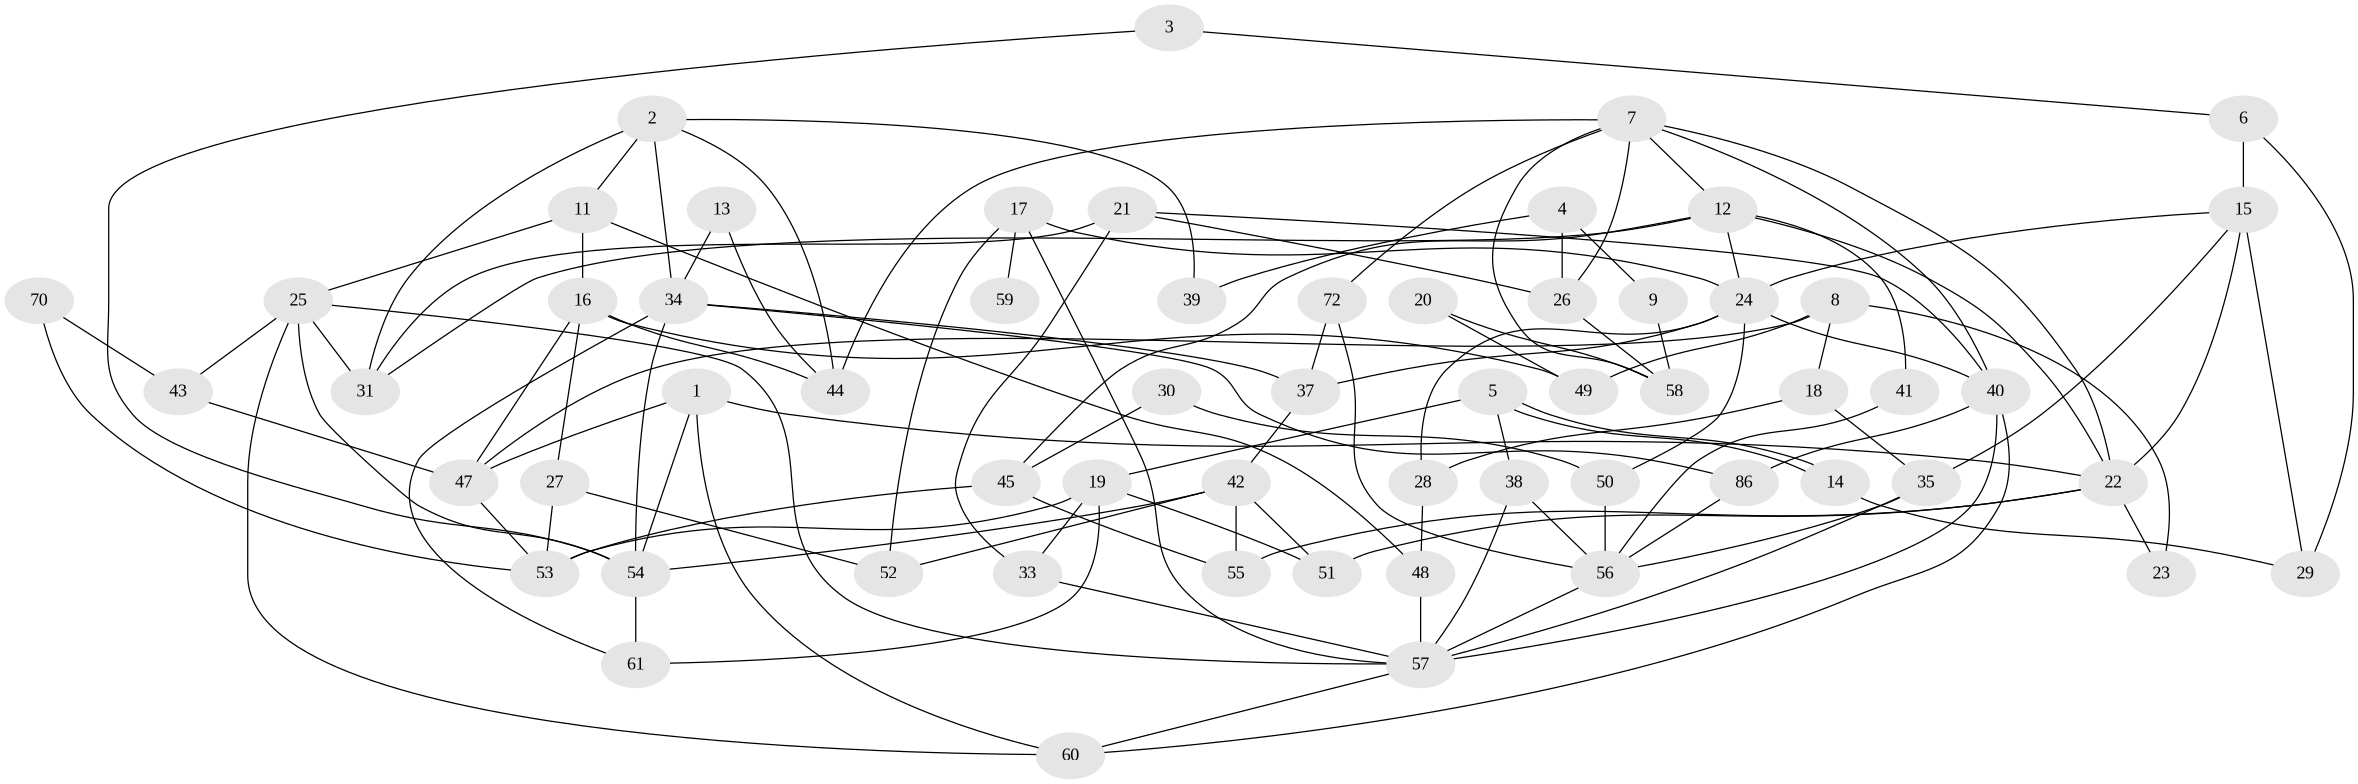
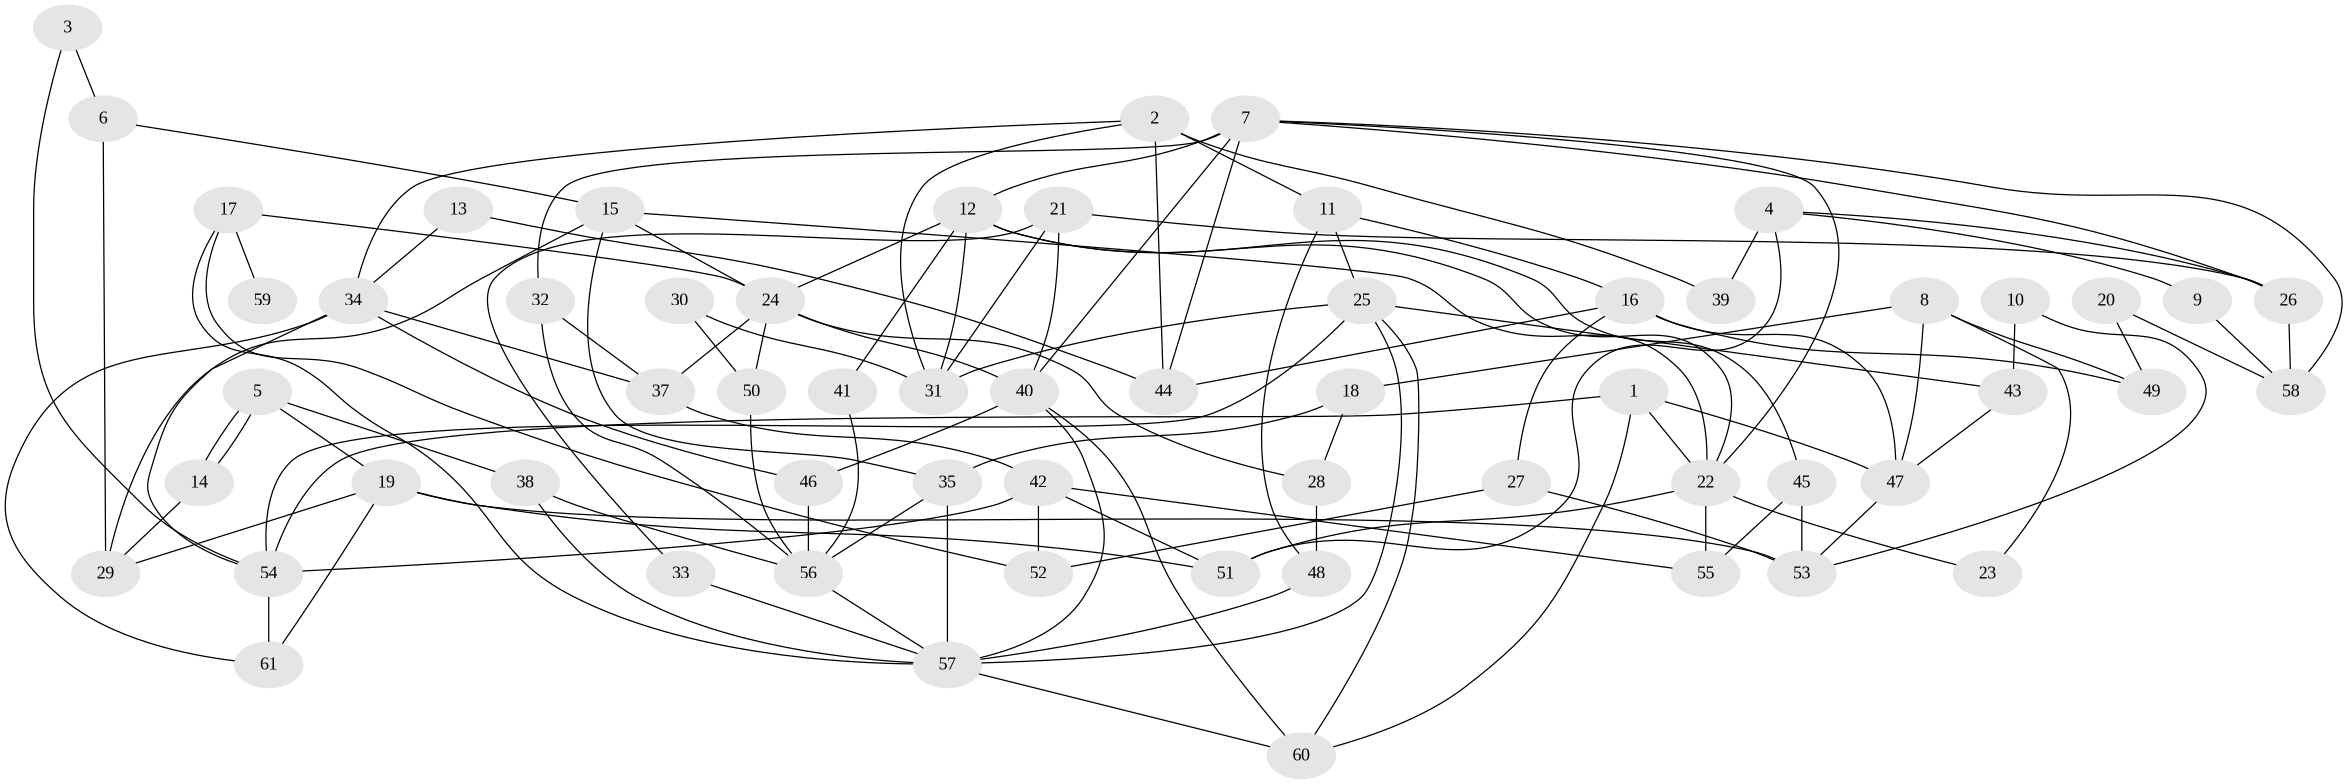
  graph {
    fontname="Liberation Serif"
    node [color=gray90 fontname="Liberation Serif" style=filled]
    edge [fontname="Liberation Serif"]
    1
    22
    47
    54
    60
    51
    23
    55
    53
    61
    2
    11
    31
    34
    39
    44
    16
    25
    48
    37
-   46 [label=86]
+   46
    3
    6
    15
    29
    4
    9
    26
    58
    5
    14
    19
    38
    57
    56
    24
    35
    7
    12
-   32 [label=72]
+   32
    40
    41
    45
    8
    18
    49
    28
-   10 [label=70]
+   10
    43
    27
    50
    13
    52
    17
    59
    20
    21
    33
    42
    30
    1 -- 22
    1 -- 47
    1 -- 54
    1 -- 60
    22 -- 51
    22 -- 23
    22 -- 55
    47 -- 53
    54 -- 61
    2 -- 11
    2 -- 31
    2 -- 34
    2 -- 39
    2 -- 44
    11 -- 16
    11 -- 25
    11 -- 48
    34 -- 54
    34 -- 61
    34 -- 37
    34 -- 46
    16 -- 47
    16 -- 44
    16 -- 49
    16 -- 27
    25 -- 54
    25 -- 60
    25 -- 31
    25 -- 57
    25 -- 43
    48 -- 57
    37 -- 42
    46 -- 56
    3 -- 54
    3 -- 6
    6 -- 15
    6 -- 29
    15 -- 22
    15 -- 29
    15 -- 24
    15 -- 35
+   4 -- 51
    4 -- 39
    4 -- 9
    4 -- 26
    9 -- 58
    26 -- 58
    5 -- 14
    5 -- 14
    5 -- 19
    5 -- 38
    14 -- 29
    19 -- 51
    19 -- 53
    19 -- 61
-   19 -- 33
+   19 -- 29
    38 -- 57
    38 -- 56
    57 -- 60
    56 -- 57
    24 -- 37
    24 -- 40
    24 -- 28
    24 -- 50
    35 -- 57
    35 -- 56
    7 -- 22
    7 -- 44
    7 -- 26
    7 -- 58
    7 -- 12
    7 -- 32
    7 -- 40
    12 -- 22
    12 -- 31
    12 -- 24
    12 -- 41
    12 -- 45
    32 -- 37
    32 -- 56
    40 -- 60
    40 -- 46
    40 -- 57
    41 -- 56
    45 -- 55
    45 -- 53
    8 -- 47
    8 -- 23
    8 -- 18
    8 -- 49
    18 -- 35
    18 -- 28
    28 -- 48
    10 -- 53
    10 -- 43
    43 -- 47
    27 -- 53
    27 -- 52
    50 -- 56
    13 -- 34
    13 -- 44
    17 -- 57
    17 -- 24
    17 -- 52
    17 -- 59
    20 -- 58
    20 -- 49
    21 -- 31
    21 -- 26
    21 -- 40
    21 -- 33
    33 -- 57
    42 -- 54
    42 -- 51
    42 -- 55
    42 -- 52
-   30 -- 45
+   30 -- 31
    30 -- 50
  }
